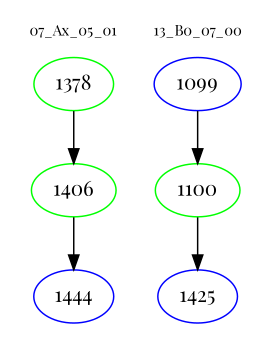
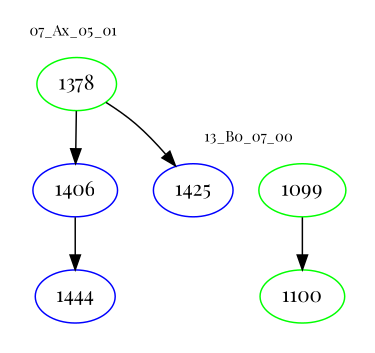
  digraph {
    fontname="Playfair Display"
    node [color=green fontname="Playfair Display"]
    edge [color=black fontname="Playfair Display"]
    n1 [label=1378]
-   n2 [label=1406]
+   n2 [color=blue label=1406]
    n3 [color=blue label=1444]
-   n4 [color=blue label=1099]
+   n4 [label=1099]
    n5 [label=1100]
    n6 [color=blue label=1425]
    subgraph cluster_1 {
      color=white
      fontsize=10
      label="07_Ax_05_01"
      n1
      n2
      n3
    }
    subgraph cluster_2 {
      color=white
      fontsize=10
      label="13_B0_07_00"
      n4
      n5
      n6
    }
    n1 -> n2
    n2 -> n3
    n4 -> n5
-   n5 -> n6
+   n1 -> n6
  }
